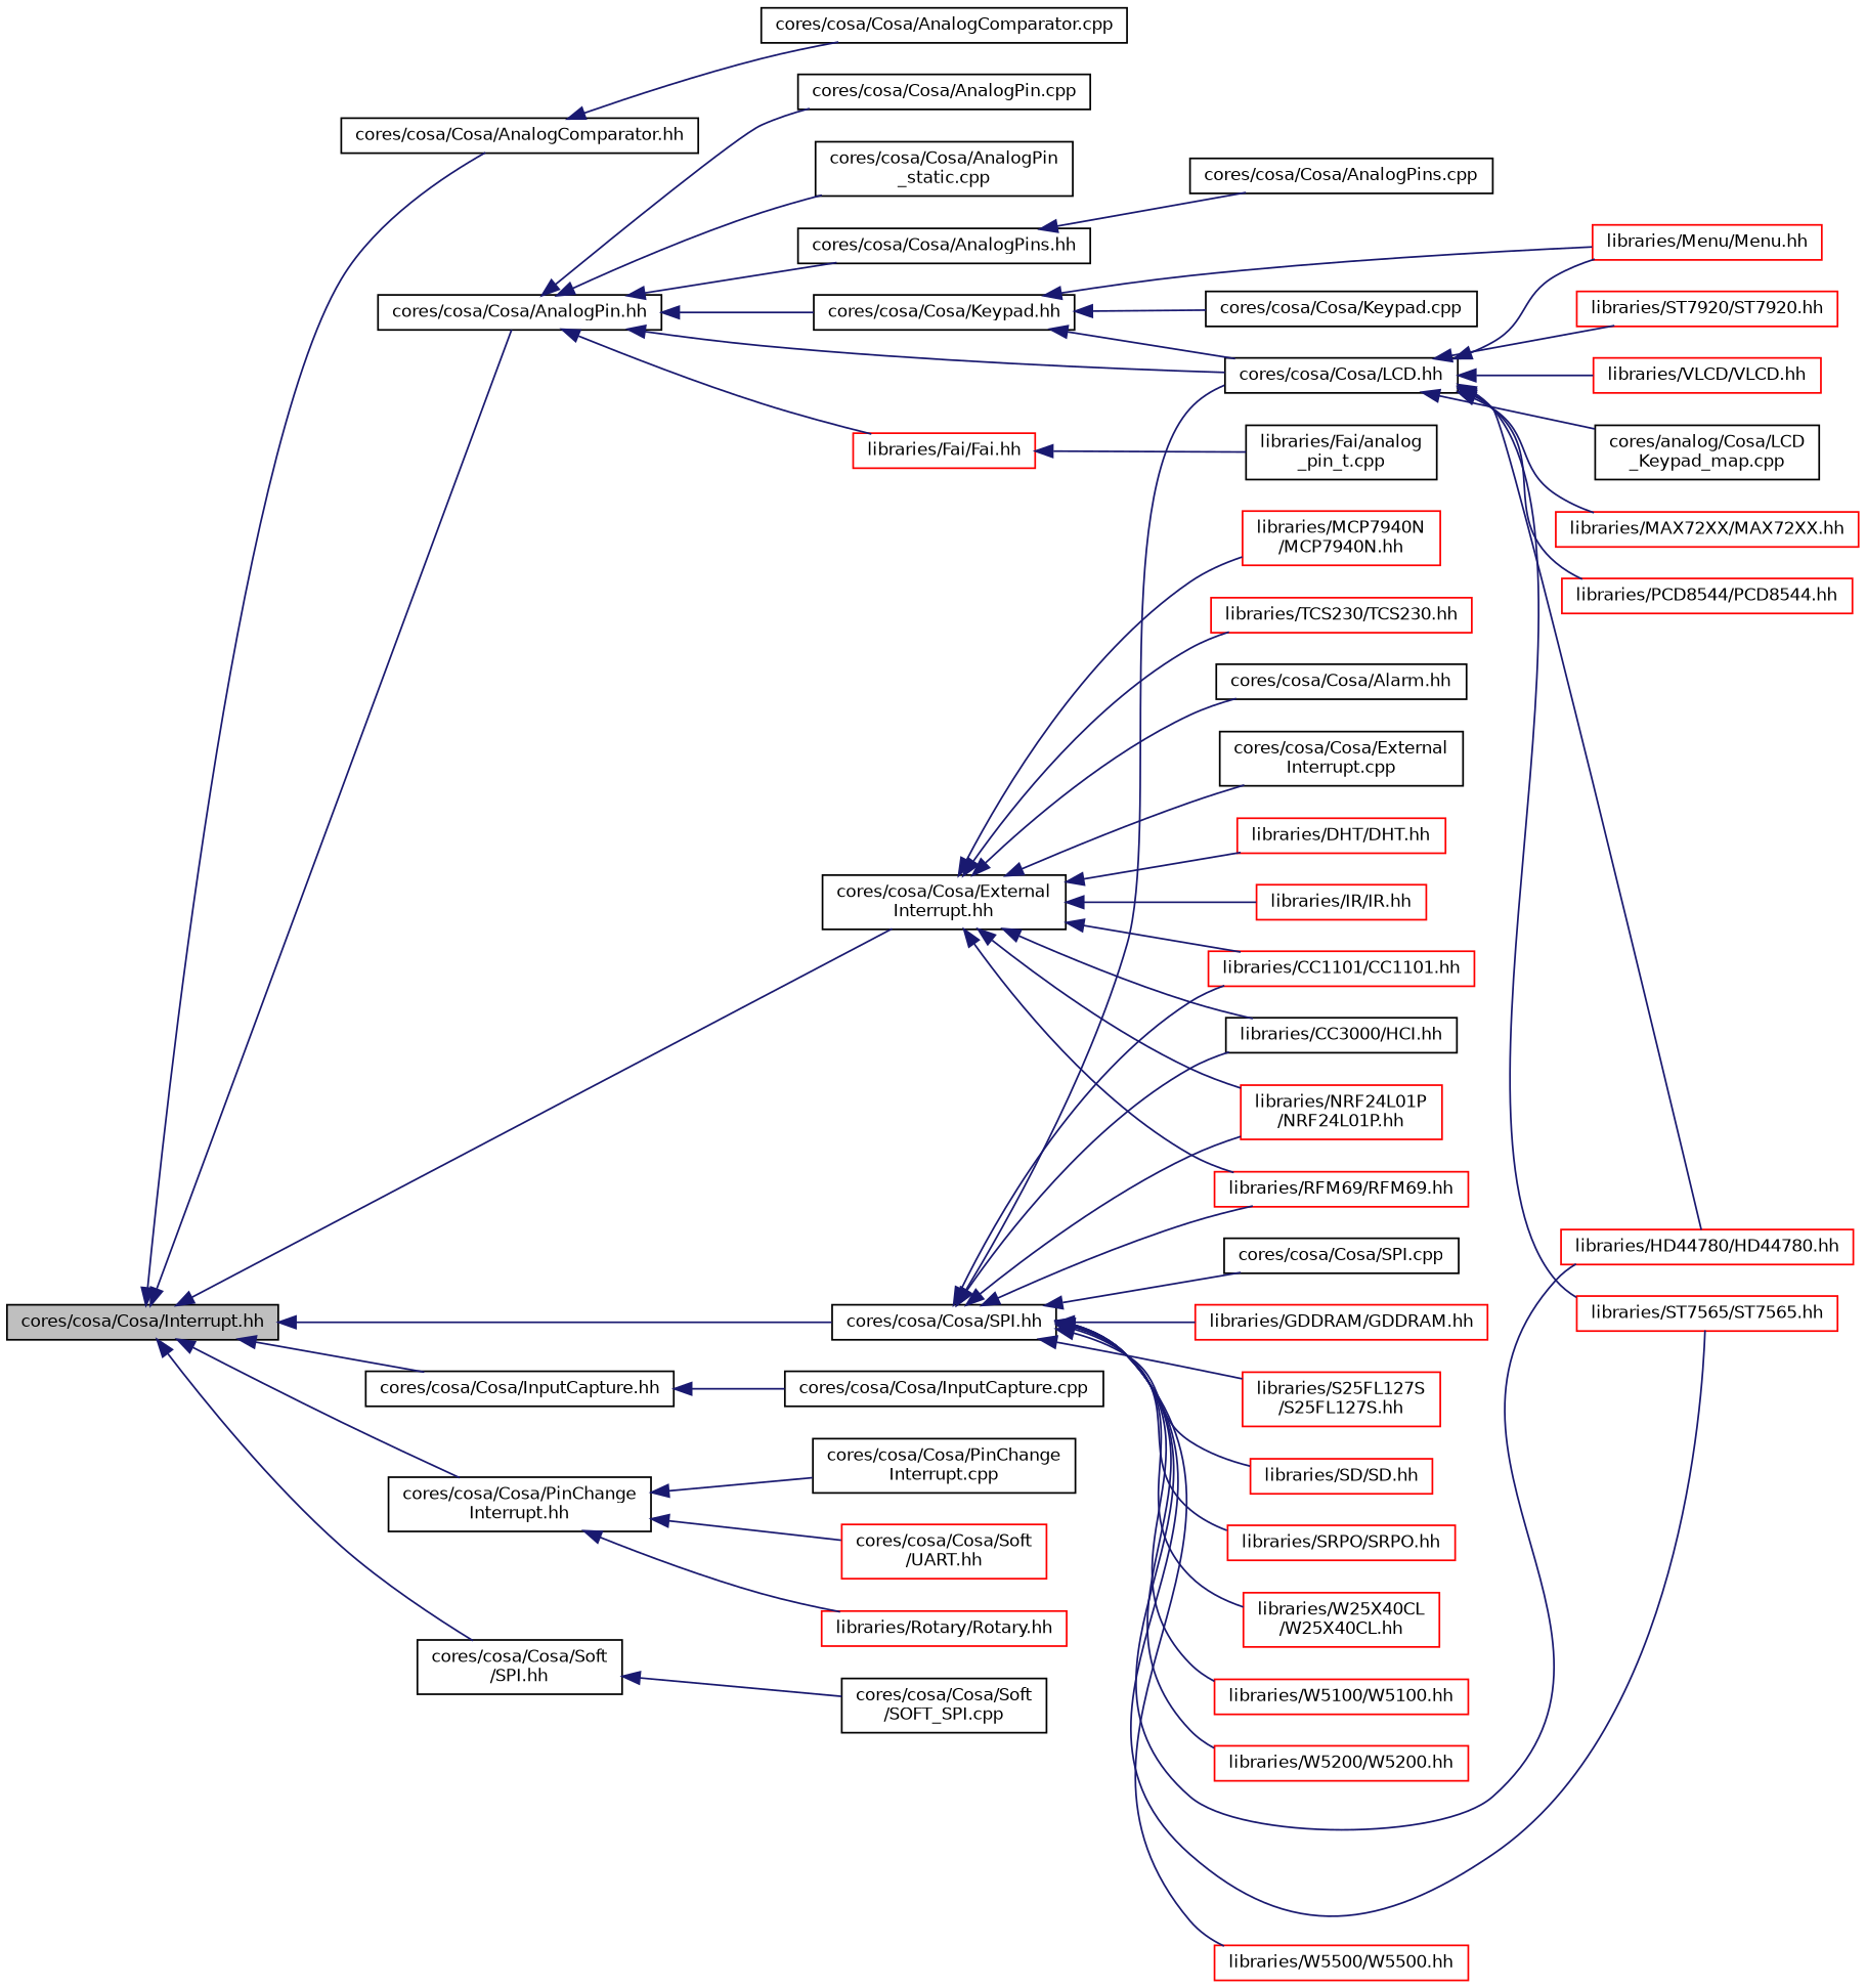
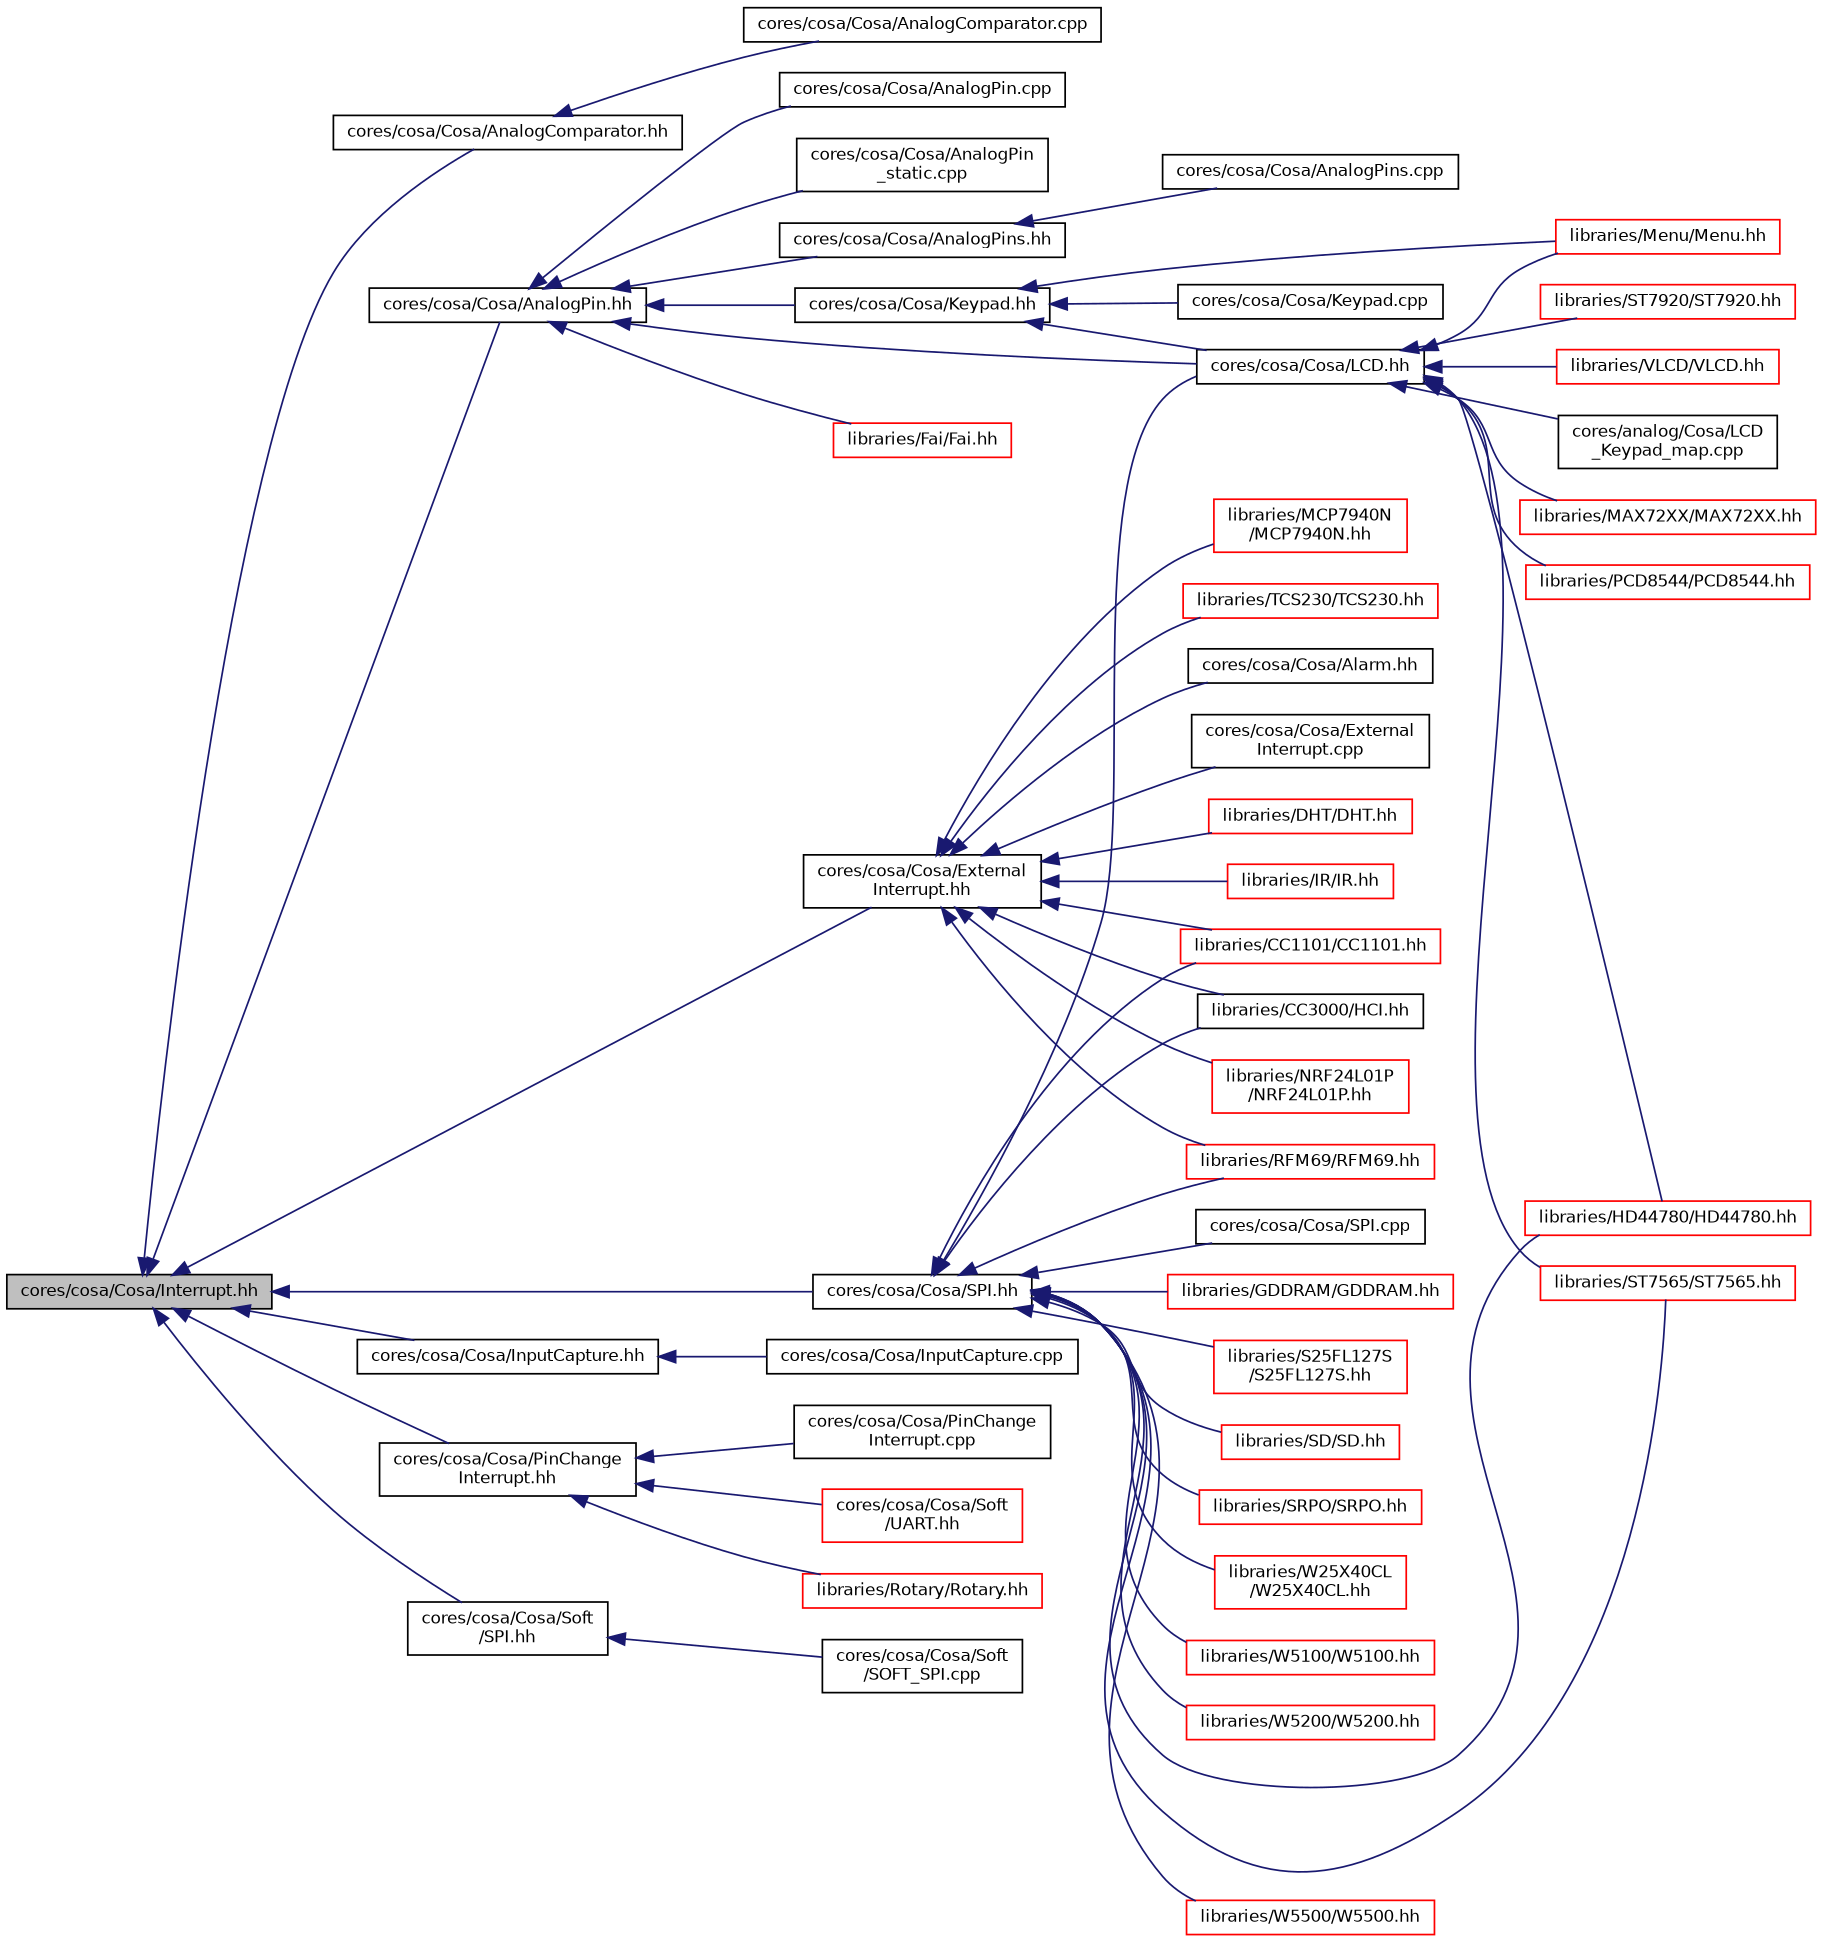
  digraph {
    rankdir=LR
    node [color=black fillcolor=white fontname=Helvetica fontsize=10 shape=record style=filled]
    edge [color=midnightblue dir=back fontname=Helvetica fontsize=10 labelfontname=Helvetica labelfontsize=10 style=solid]
    n1 [fillcolor=grey75 fontcolor=black height=0.2 label="cores/cosa/Cosa/Interrupt.hh" width=0.4]
    n2 [height=0.2 label="cores/cosa/Cosa/AnalogComparator.hh" width=0.4]
    n3 [height=0.2 label="cores/cosa/Cosa/AnalogPin.hh" width=0.4]
    n4 [height=0.2 label="cores/cosa/Cosa/External\lInterrupt.hh" width=0.4]
    n5 [height=0.2 label="cores/cosa/Cosa/InputCapture.hh" width=0.4]
    n6 [height=0.2 label="cores/cosa/Cosa/PinChange\lInterrupt.hh" width=0.4]
    n7 [height=0.2 label="cores/cosa/Cosa/Soft\l/SPI.hh" width=0.4]
    n8 [height=0.2 label="cores/cosa/Cosa/SPI.hh" width=0.4]
    n9 [height=0.2 label="cores/cosa/Cosa/AnalogComparator.cpp" width=0.4]
    n10 [height=0.2 label="cores/cosa/Cosa/AnalogPin.cpp" width=0.4]
    n11 [height=0.2 label="cores/cosa/Cosa/AnalogPin\l_static.cpp" width=0.4]
    n12 [height=0.2 label="cores/cosa/Cosa/AnalogPins.hh" width=0.4]
    n13 [height=0.2 label="cores/cosa/Cosa/Keypad.hh" width=0.4]
    n14 [height=0.2 label="cores/cosa/Cosa/LCD.hh" width=0.4]
    n15 [color=red height=0.2 label="libraries/Fai/Fai.hh" width=0.4]
    n16 [height=0.2 label="cores/cosa/Cosa/Alarm.hh" width=0.4]
    n17 [height=0.2 label="cores/cosa/Cosa/External\lInterrupt.cpp" width=0.4]
    n18 [color=red height=0.2 label="libraries/CC1101/CC1101.hh" width=0.4]
    n19 [height=0.2 label="libraries/CC3000/HCI.hh" width=0.4]
    n20 [color=red height=0.2 label="libraries/DHT/DHT.hh" width=0.4]
    n21 [color=red height=0.2 label="libraries/IR/IR.hh" width=0.4]
    n22 [color=red height=0.2 label="libraries/MCP7940N\l/MCP7940N.hh" width=0.4]
    n23 [color=red height=0.2 label="libraries/NRF24L01P\l/NRF24L01P.hh" width=0.4]
    n24 [color=red height=0.2 label="libraries/RFM69/RFM69.hh" width=0.4]
    n25 [color=red height=0.2 label="libraries/TCS230/TCS230.hh" width=0.4]
    n26 [height=0.2 label="cores/cosa/Cosa/InputCapture.cpp" width=0.4]
    n27 [height=0.2 label="cores/cosa/Cosa/PinChange\lInterrupt.cpp" width=0.4]
    n28 [color=red height=0.2 label="cores/cosa/Cosa/Soft\l/UART.hh" width=0.4]
    n29 [color=red height=0.2 label="libraries/Rotary/Rotary.hh" width=0.4]
    n30 [height=0.2 label="cores/cosa/Cosa/Soft\l/SOFT_SPI.cpp" width=0.4]
    n31 [color=red height=0.2 label="libraries/HD44780/HD44780.hh" width=0.4]
    n32 [color=red height=0.2 label="libraries/ST7565/ST7565.hh" width=0.4]
    n33 [height=0.2 label="cores/cosa/Cosa/SPI.cpp" width=0.4]
    n34 [color=red height=0.2 label="libraries/GDDRAM/GDDRAM.hh" width=0.4]
    n35 [color=red height=0.2 label="libraries/S25FL127S\l/S25FL127S.hh" width=0.4]
    n36 [color=red height=0.2 label="libraries/SD/SD.hh" width=0.4]
    n37 [color=red height=0.2 label="libraries/SRPO/SRPO.hh" width=0.4]
    n38 [color=red height=0.2 label="libraries/W25X40CL\l/W25X40CL.hh" width=0.4]
    n39 [color=red height=0.2 label="libraries/W5100/W5100.hh" width=0.4]
    n40 [color=red height=0.2 label="libraries/W5200/W5200.hh" width=0.4]
    n41 [color=red height=0.2 label="libraries/W5500/W5500.hh" width=0.4]
    n42 [height=0.2 label="cores/cosa/Cosa/AnalogPins.cpp" width=0.4]
    n43 [height=0.2 label="cores/cosa/Cosa/Keypad.cpp" width=0.4]
    n44 [color=red height=0.2 label="libraries/Menu/Menu.hh" width=0.4]
    n45 [height=0.2 label="cores/analog/Cosa/LCD\l_Keypad_map.cpp" width=0.4]
    n46 [color=red height=0.2 label="libraries/MAX72XX/MAX72XX.hh" width=0.4]
    n47 [color=red height=0.2 label="libraries/PCD8544/PCD8544.hh" width=0.4]
    n48 [color=red height=0.2 label="libraries/ST7920/ST7920.hh" width=0.4]
    n49 [color=red height=0.2 label="libraries/VLCD/VLCD.hh" width=0.4]
-   n50 [height=0.2 label="libraries/Fai/analog\l_pin_t.cpp" width=0.4]
    n1 -> n2
    n1 -> n3
    n1 -> n4
    n1 -> n5
    n1 -> n6
    n1 -> n7
    n1 -> n8
    n2 -> n9
    n3 -> n10
    n3 -> n11
    n3 -> n12
    n3 -> n13
    n3 -> n14
    n3 -> n15
    n4 -> n16
    n4 -> n17
    n4 -> n18
    n4 -> n19
    n4 -> n20
    n4 -> n21
    n4 -> n22
    n4 -> n23
    n4 -> n24
    n4 -> n25
    n5 -> n26
    n6 -> n27
    n6 -> n28
    n6 -> n29
    n7 -> n30
    n8 -> n14
    n8 -> n18
    n8 -> n19
-   n8 -> n23
    n8 -> n24
    n8 -> n31
    n8 -> n32
    n8 -> n33
    n8 -> n34
    n8 -> n35
    n8 -> n36
    n8 -> n37
    n8 -> n38
    n8 -> n39
    n8 -> n40
    n8 -> n41
    n12 -> n42
    n13 -> n14
    n13 -> n43
    n13 -> n44
    n14 -> n31
    n14 -> n32
    n14 -> n44
    n14 -> n45
    n14 -> n46
    n14 -> n47
    n14 -> n48
    n14 -> n49
-   n15 -> n50
  }
